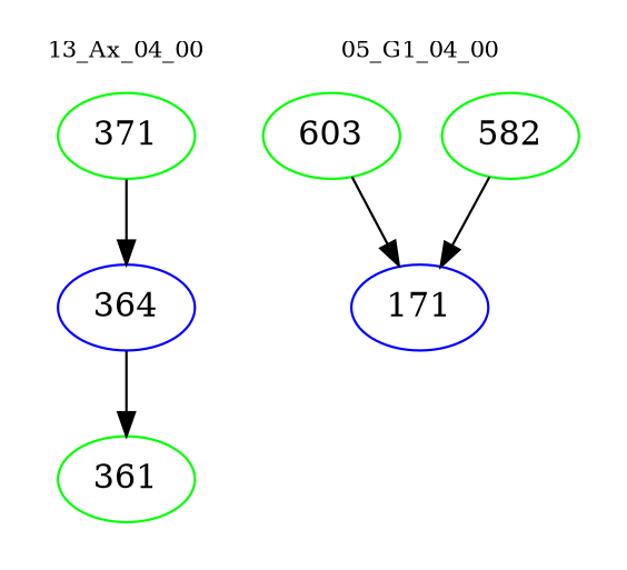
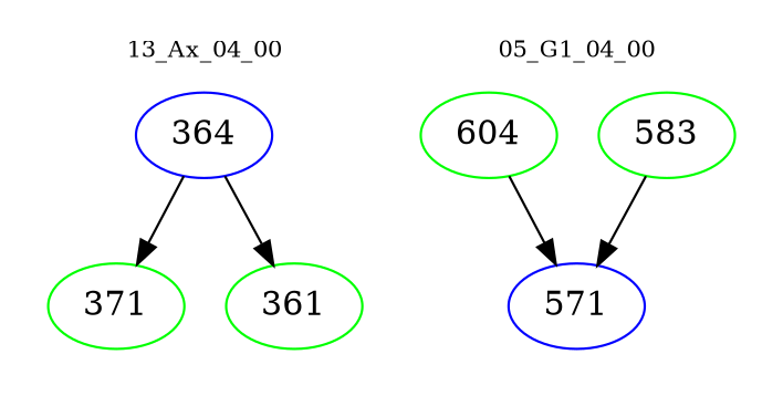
  digraph {
    node [color=green]
    edge [color=black]
    n1 [label=371]
    n2 [color=blue label=364]
    n3 [label=361]
-   n4 [label=582]
-   n5 [color=blue label=171]
-   n6 [label=603]
+   n4 [label=583]
+   n5 [color=blue label=571]
+   n6 [label=604]
    subgraph cluster_1 {
      color=white
      fontsize=10
      label="13_Ax_04_00"
      n1
      n2
      n3
    }
    subgraph cluster_2 {
      color=white
      fontsize=10
      label="05_G1_04_00"
      n4
      n5
      n6
    }
-   n1 -> n2
+   n2 -> n1
    n2 -> n3
    n4 -> n5
    n6 -> n5
  }
